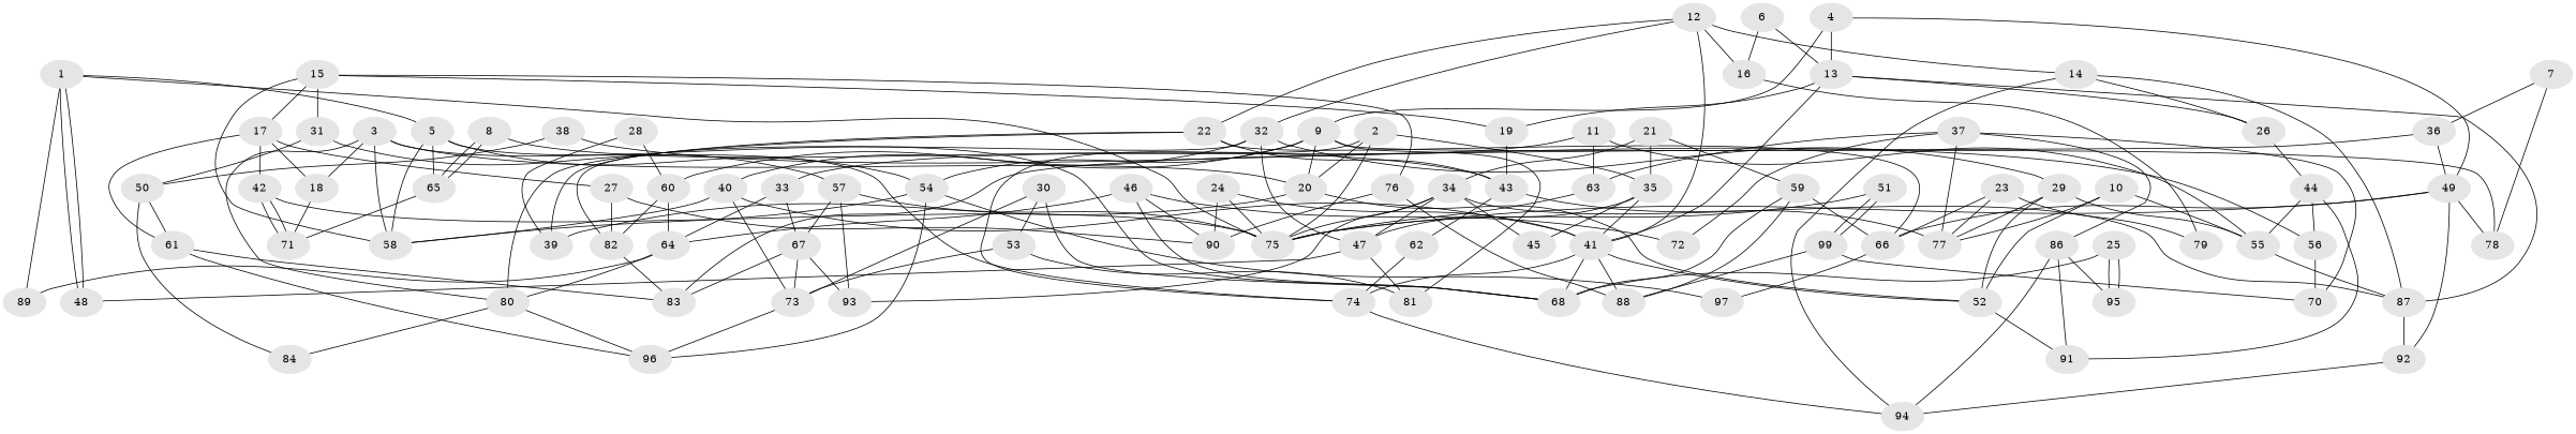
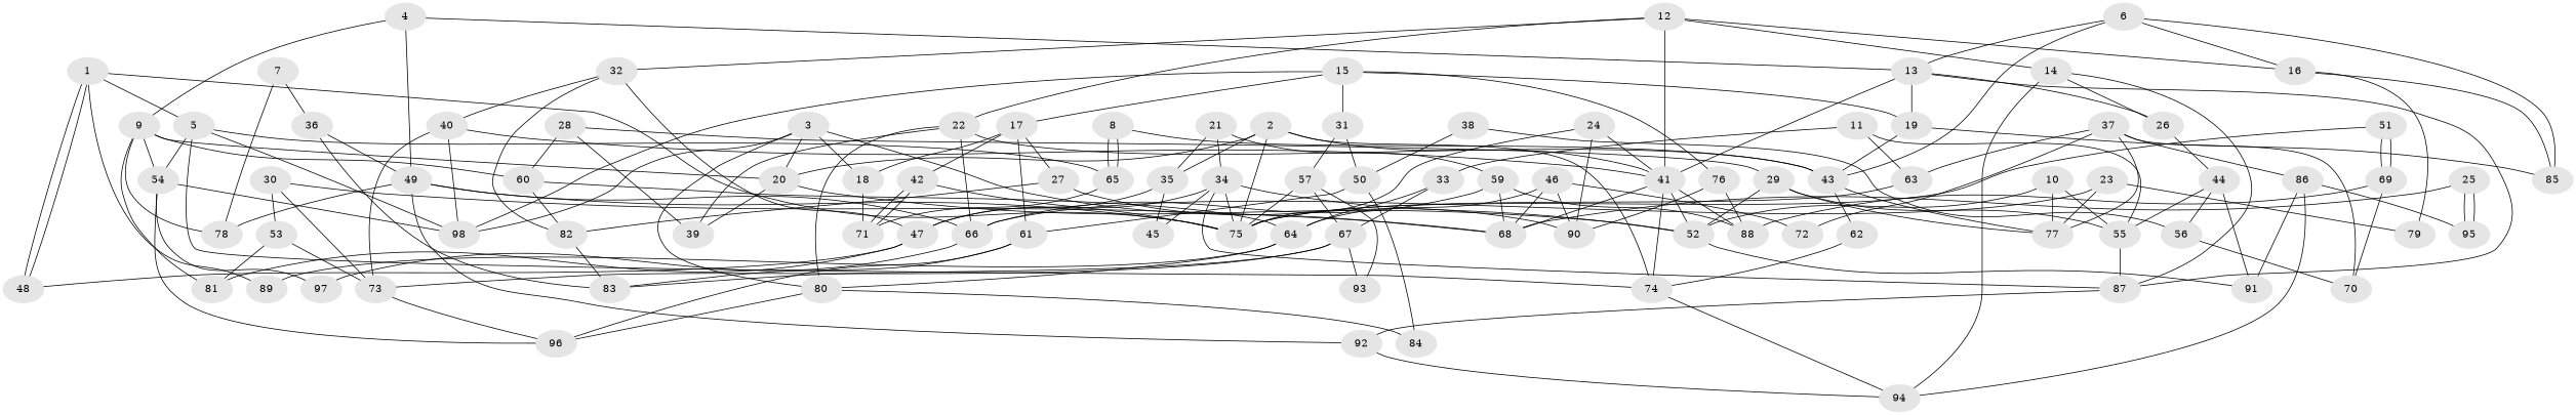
  graph {
    node [color=gray90 style=filled]
    1
    5
    48
    75
    89
    74
-   58
+   58 [label=98]
    54
    65
    2
    20
    35
    52
    39
    41
    47
    45
    94
    3
    18
    68
    80
    71
    84
    96
    4
    9
    13
    49
    78
    60
    81
    19
    26
    87
    66
    92
    97
    6
    16
    43
+   85
    79
    77
    62
    7
    36
    83
    8
    82
    64
    10
    55
    91
    11
    33
    63
    67
    12
    14
    22
    32
    40
    88
    44
    15
    17
    31
    76
    27
    61
    42
    50
    57
    90
    73
    21
    34
    59
    93
    23
    24
    25
    95
    56
    28
    29
    30
    53
    37
    70
    72
    86
    38
    46
    51
-   69 [label=99]
+   69
    1 -- 5
    1 -- 48
    1 -- 48
    1 -- 75
    1 -- 89
    5 -- 74
    5 -- 58
    5 -- 54
    5 -- 65
    74 -- 94
    54 -- 58
    54 -- 96
    54 -- 97
    65 -- 71
    2 -- 75
    2 -- 74
    2 -- 20
    2 -- 35
    20 -- 52
    20 -- 39
-   35 -- 41
+   2 -- 41
    35 -- 47
    35 -- 45
    52 -- 91
    41 -- 74
    41 -- 52
    41 -- 68
    41 -- 88
    47 -- 48
    47 -- 81
    3 -- 58
    3 -- 20
    3 -- 18
    3 -- 68
    3 -- 80
    18 -- 71
    80 -- 84
    80 -- 96
    4 -- 9
    4 -- 13
    4 -- 49
    9 -- 54
    9 -- 20
    9 -- 78
    9 -- 60
    9 -- 81
    13 -- 41
    13 -- 19
    13 -- 26
    13 -- 87
    49 -- 75
    49 -- 78
    49 -- 66
    49 -- 92
    60 -- 82
    60 -- 64
    19 -- 43
+   19 -- 85
    26 -- 44
    87 -- 92
    66 -- 97
    92 -- 94
    6 -- 13
    6 -- 16
+   6 -- 43
+   6 -- 85
+   16 -- 85
    16 -- 79
    43 -- 77
    43 -- 62
    62 -- 74
    7 -- 78
    7 -- 36
    36 -- 49
    36 -- 83
    8 -- 65
    8 -- 65
    8 -- 43
    82 -- 83
    64 -- 89
    64 -- 80
    10 -- 52
    10 -- 77
    10 -- 55
    55 -- 87
    11 -- 55
    11 -- 33
    11 -- 63
    33 -- 64
    33 -- 67
    63 -- 75
    67 -- 83
    67 -- 73
    67 -- 93
    12 -- 41
    12 -- 16
    12 -- 14
    12 -- 22
    12 -- 32
    14 -- 94
    14 -- 26
    14 -- 87
    22 -- 39
    22 -- 80
    22 -- 66
    22 -- 43
    32 -- 47
    32 -- 82
    32 -- 40
    40 -- 58
    40 -- 41
    40 -- 73
    44 -- 55
    44 -- 91
    44 -- 56
    15 -- 58
    15 -- 19
    15 -- 17
    15 -- 31
    15 -- 76
    17 -- 18
    17 -- 27
    17 -- 61
    17 -- 42
    31 -- 50
    31 -- 57
    76 -- 88
    76 -- 90
    27 -- 82
    27 -- 90
    61 -- 96
    61 -- 83
    42 -- 75
    42 -- 71
    42 -- 71
    50 -- 84
    50 -- 61
    57 -- 75
    57 -- 67
    57 -- 93
    73 -- 96
    21 -- 35
    21 -- 34
    21 -- 59
    34 -- 75
    34 -- 47
    34 -- 45
    34 -- 87
-   34 -- 93
+   34 -- 52
    59 -- 68
    59 -- 66
    59 -- 88
    23 -- 66
    23 -- 79
    23 -- 77
    24 -- 75
    24 -- 41
    24 -- 90
    25 -- 68
    25 -- 95
    25 -- 95
    56 -- 70
    28 -- 39
    28 -- 60
-   32 -- 29
+   28 -- 29
    29 -- 52
    29 -- 77
    29 -- 55
    30 -- 68
    30 -- 73
    30 -- 53
    53 -- 81
    53 -- 73
    37 -- 77
    37 -- 63
    37 -- 70
    37 -- 72
    37 -- 86
    86 -- 94
    86 -- 91
    86 -- 95
    38 -- 50
    38 -- 56
    46 -- 68
    46 -- 64
    46 -- 90
    46 -- 72
    51 -- 75
    51 -- 69
    51 -- 69
    69 -- 88
    69 -- 70
  }
